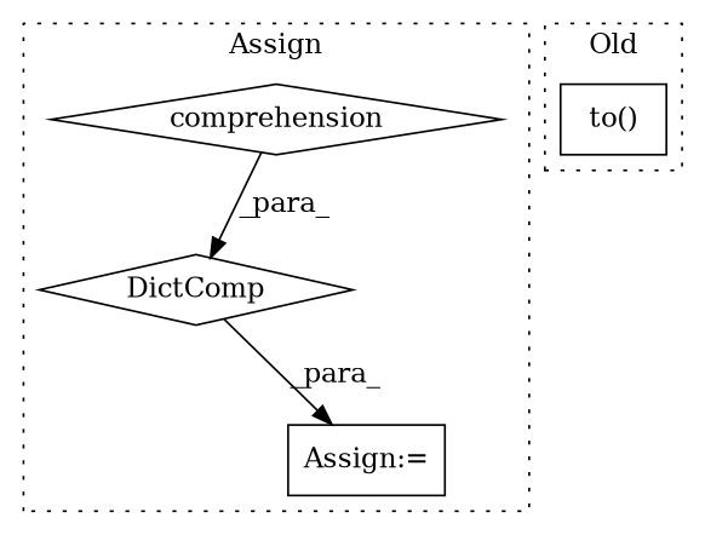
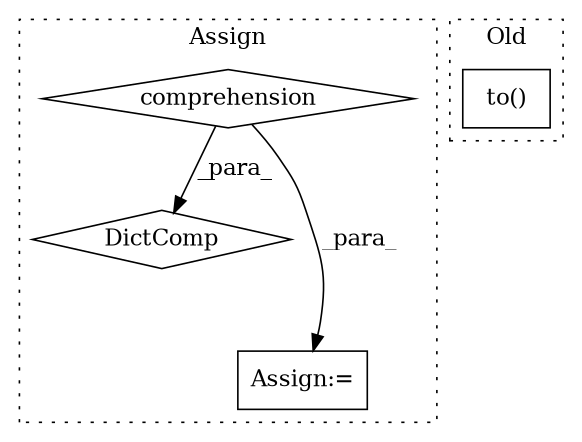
  digraph {
    node [l=3 shape=diamond]
    n1 [a=84 l=57 label=DictComp s=1490]
    n2 [a=45 label=comprehension s=1496]
    n3 [a=68 label="Assign:=" s=1487 shape=box]
    n4 [a=75 l="21,1" label="to()" s="1230,1282" shape=box]
    subgraph cluster_1 {
      label=Assign
      style=dotted
      n1
      n2
      n3
    }
    subgraph cluster_2 {
      label=Old
      style=dotted
      n4
    }
-   n1 -> n3 [label=_para_]
+   n2 -> n3 [label=_para_]
    n2 -> n1 [label=_para_]
  }
